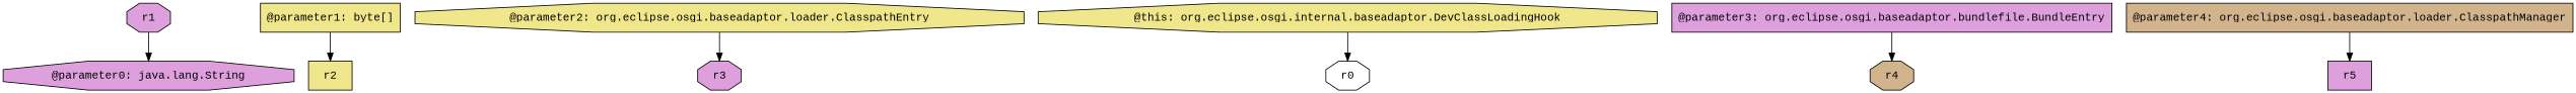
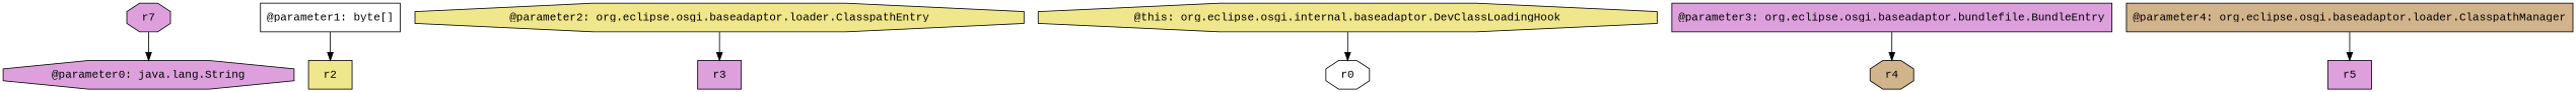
  digraph {
    fontname="Liberation Mono"
    node [fillcolor=plum fontname="Liberation Mono" shape=octagon style=filled]
    edge [fontname="Liberation Mono"]
    n1 [label="@parameter0: java.lang.String"]
-   n2 [label=r1]
-   n3 [fillcolor=khaki label="@parameter1: byte[]" shape=box]
+   n2 [label=r7]
+   n3 [fillcolor=white label="@parameter1: byte[]" shape=box]
    n4 [fillcolor=khaki label=r2 shape=box]
    n5 [fillcolor=khaki label="@parameter2: org.eclipse.osgi.baseadaptor.loader.ClasspathEntry"]
-   n6 [label=r3]
+   n6 [label=r3 shape=box]
    n7 [fillcolor=khaki label="@this: org.eclipse.osgi.internal.baseadaptor.DevClassLoadingHook"]
    n8 [fillcolor=white label=r0]
    n9 [label="@parameter3: org.eclipse.osgi.baseadaptor.bundlefile.BundleEntry" shape=box]
    n10 [fillcolor=tan label=r4]
    n11 [fillcolor=tan label="@parameter4: org.eclipse.osgi.baseadaptor.loader.ClasspathManager" shape=box]
    n12 [label=r5 shape=box]
    n2 -> n1
    n3 -> n4
    n5 -> n6
    n7 -> n8
    n9 -> n10
    n11 -> n12
  }
